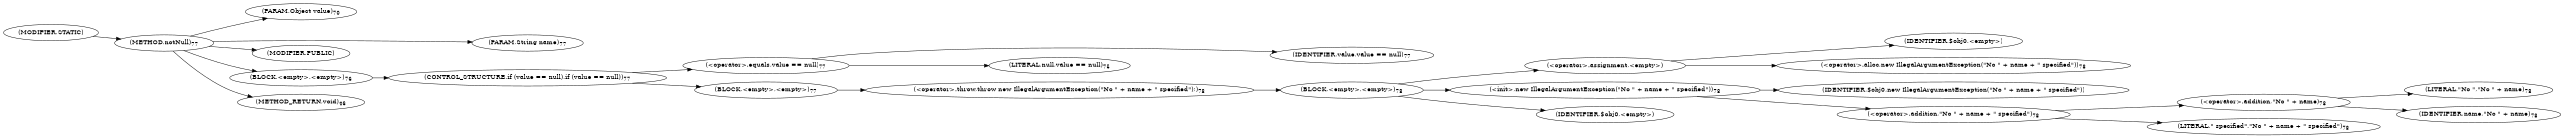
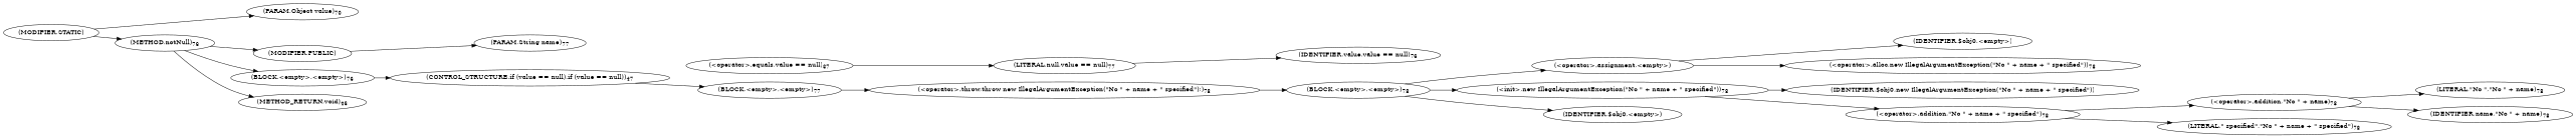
  digraph {
    rankdir=LR
-   n1 [label=<(METHOD,notNull)<SUB>77</SUB>>]
+   n1 [label=<(METHOD,notNull)<SUB>76</SUB>>]
    n2 [label=<(PARAM,Object value)<SUB>70</SUB>>]
    n3 [label=<(PARAM,String name)<SUB>77</SUB>>]
    n4 [label=<(BLOCK,&lt;empty&gt;,&lt;empty&gt;)<SUB>76</SUB>>]
    n5 [label=<(MODIFIER,PUBLIC)>]
    n6 [label=<(METHOD_RETURN,void)<SUB>46</SUB>>]
-   n7 [label=<(CONTROL_STRUCTURE,if (value == null),if (value == null))<SUB>77</SUB>>]
+   n7 [label=<(CONTROL_STRUCTURE,if (value == null),if (value == null))<SUB>47</SUB>>]
    n8 [label=<(MODIFIER,STATIC)>]
-   n9 [label=<(&lt;operator&gt;.equals,value == null)<SUB>77</SUB>>]
+   n9 [label=<(&lt;operator&gt;.equals,value == null)<SUB>37</SUB>>]
    n10 [label=<(BLOCK,&lt;empty&gt;,&lt;empty&gt;)<SUB>77</SUB>>]
-   n11 [label=<(IDENTIFIER,value,value == null)<SUB>77</SUB>>]
-   n12 [label=<(LITERAL,null,value == null)<SUB>75</SUB>>]
+   n11 [label=<(IDENTIFIER,value,value == null)<SUB>76</SUB>>]
+   n12 [label=<(LITERAL,null,value == null)<SUB>77</SUB>>]
    n13 [label=<(&lt;operator&gt;.throw,throw new IllegalArgumentException(&quot;No &quot; + name + &quot; specified&quot;);)<SUB>78</SUB>>]
    n14 [label=<(BLOCK,&lt;empty&gt;,&lt;empty&gt;)<SUB>78</SUB>>]
    n15 [label=<(&lt;operator&gt;.assignment,&lt;empty&gt;)>]
    n16 [label=<(&lt;init&gt;,new IllegalArgumentException(&quot;No &quot; + name + &quot; specified&quot;))<SUB>78</SUB>>]
    n17 [label=<(IDENTIFIER,$obj0,&lt;empty&gt;)>]
    n18 [label=<(IDENTIFIER,$obj0,&lt;empty&gt;)>]
    n19 [label=<(&lt;operator&gt;.alloc,new IllegalArgumentException(&quot;No &quot; + name + &quot; specified&quot;))<SUB>78</SUB>>]
    n20 [label=<(IDENTIFIER,$obj0,new IllegalArgumentException(&quot;No &quot; + name + &quot; specified&quot;))>]
    n21 [label=<(&lt;operator&gt;.addition,&quot;No &quot; + name + &quot; specified&quot;)<SUB>78</SUB>>]
    n22 [label=<(&lt;operator&gt;.addition,&quot;No &quot; + name)<SUB>78</SUB>>]
    n23 [label=<(LITERAL,&quot; specified&quot;,&quot;No &quot; + name + &quot; specified&quot;)<SUB>78</SUB>>]
    n24 [label=<(LITERAL,&quot;No &quot;,&quot;No &quot; + name)<SUB>78</SUB>>]
    n25 [label=<(IDENTIFIER,name,&quot;No &quot; + name)<SUB>78</SUB>>]
-   n1 -> n2
-   n1 -> n3
+   n8 -> n2
+   n5 -> n3
    n1 -> n4
    n1 -> n5
    n1 -> n6
    n4 -> n7
-   n7 -> n9
    n7 -> n10
    n8 -> n1
-   n9 -> n11
+   n12 -> n11
    n9 -> n12
    n10 -> n13
    n13 -> n14
    n14 -> n15
    n14 -> n16
    n14 -> n17
    n15 -> n18
    n15 -> n19
    n16 -> n20
    n16 -> n21
    n21 -> n22
    n21 -> n23
    n22 -> n24
    n22 -> n25
  }
